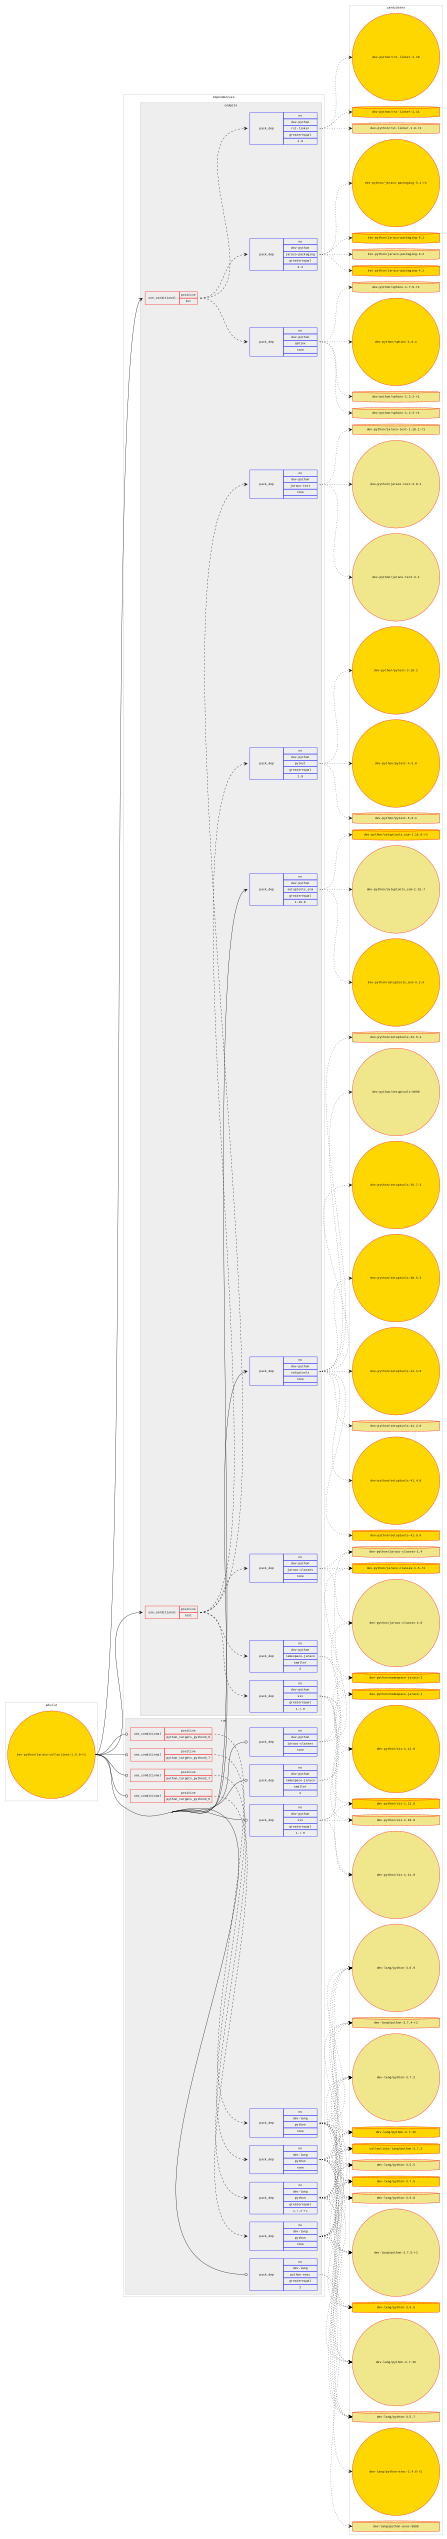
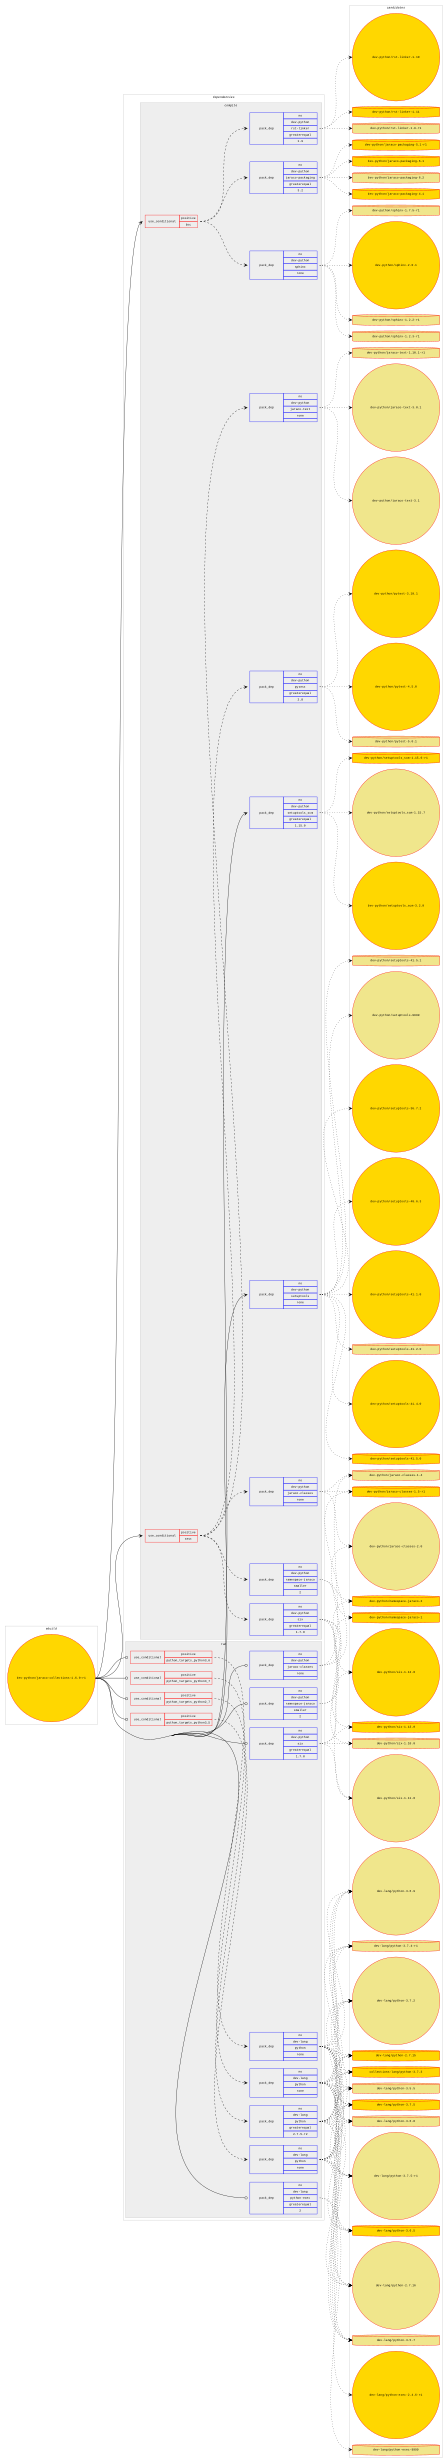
  digraph {
    compound=true
    concentrate=true
    fontname="Liberation Mono"
    fontsize=10
    newrank=true
    rankdir=LR
    ranksep=1.5
    node [color=red fillcolor=gold fontname="Liberation Mono" fontsize=10 shape=cylinder style=filled]
    edge [arrowhead=vee fontname="Liberation Mono" headport=w style=dotted tailport=e weight=100]
    n1 [label="dev-python/jaraco-collections-1.6.0-r1" shape=circle width=4]
    n2 [color=blue label=<<TABLE BORDER="0" CELLBORDER="1" CELLSPACING="0" CELLPADDING="4" WIDTH="220"><TR><TD ROWSPAN="6" CELLPADDING="30">pack_dep</TD></TR><TR><TD WIDTH="110">no</TD></TR><TR><TD>dev-python</TD></TR><TR><TD>jaraco-packaging</TD></TR><TR><TD>greaterequal</TD></TR><TR><TD>3.2</TD></TR></TABLE>> shape=none fillcolor="" style=""]
    n3 [color=blue label=<<TABLE BORDER="0" CELLBORDER="1" CELLSPACING="0" CELLPADDING="4" WIDTH="220"><TR><TD ROWSPAN="6" CELLPADDING="30">pack_dep</TD></TR><TR><TD WIDTH="110">no</TD></TR><TR><TD>dev-python</TD></TR><TR><TD>rst-linker</TD></TR><TR><TD>greaterequal</TD></TR><TR><TD>1.9</TD></TR></TABLE>> shape=none fillcolor="" style=""]
    n4 [color=blue label=<<TABLE BORDER="0" CELLBORDER="1" CELLSPACING="0" CELLPADDING="4" WIDTH="220"><TR><TD ROWSPAN="6" CELLPADDING="30">pack_dep</TD></TR><TR><TD WIDTH="110">no</TD></TR><TR><TD>dev-python</TD></TR><TR><TD>sphinx</TD></TR><TR><TD>none</TD></TR><TR><TD></TD></TR></TABLE>> shape=none fillcolor="" style=""]
    n5 [label=<<TABLE BORDER="0" CELLBORDER="1" CELLSPACING="0" CELLPADDING="4"><TR><TD ROWSPAN="3" CELLPADDING="10">use_conditional</TD></TR><TR><TD>positive</TD></TR><TR><TD>doc</TD></TR></TABLE>> shape=none fillcolor="" style=""]
    n6 [color=blue label=<<TABLE BORDER="0" CELLBORDER="1" CELLSPACING="0" CELLPADDING="4" WIDTH="220"><TR><TD ROWSPAN="6" CELLPADDING="30">pack_dep</TD></TR><TR><TD WIDTH="110">no</TD></TR><TR><TD>dev-python</TD></TR><TR><TD>jaraco-text</TD></TR><TR><TD>none</TD></TR><TR><TD></TD></TR></TABLE>> shape=none fillcolor="" style=""]
    n7 [color=blue label=<<TABLE BORDER="0" CELLBORDER="1" CELLSPACING="0" CELLPADDING="4" WIDTH="220"><TR><TD ROWSPAN="6" CELLPADDING="30">pack_dep</TD></TR><TR><TD WIDTH="110">no</TD></TR><TR><TD>dev-python</TD></TR><TR><TD>namespace-jaraco</TD></TR><TR><TD>smaller</TD></TR><TR><TD>2</TD></TR></TABLE>> shape=none fillcolor="" style=""]
    n8 [color=blue label=<<TABLE BORDER="0" CELLBORDER="1" CELLSPACING="0" CELLPADDING="4" WIDTH="220"><TR><TD ROWSPAN="6" CELLPADDING="30">pack_dep</TD></TR><TR><TD WIDTH="110">no</TD></TR><TR><TD>dev-python</TD></TR><TR><TD>jaraco-classes</TD></TR><TR><TD>none</TD></TR><TR><TD></TD></TR></TABLE>> shape=none fillcolor="" style=""]
    n9 [color=blue label=<<TABLE BORDER="0" CELLBORDER="1" CELLSPACING="0" CELLPADDING="4" WIDTH="220"><TR><TD ROWSPAN="6" CELLPADDING="30">pack_dep</TD></TR><TR><TD WIDTH="110">no</TD></TR><TR><TD>dev-python</TD></TR><TR><TD>six</TD></TR><TR><TD>greaterequal</TD></TR><TR><TD>1.7.0</TD></TR></TABLE>> shape=none fillcolor="" style=""]
    n10 [color=blue label=<<TABLE BORDER="0" CELLBORDER="1" CELLSPACING="0" CELLPADDING="4" WIDTH="220"><TR><TD ROWSPAN="6" CELLPADDING="30">pack_dep</TD></TR><TR><TD WIDTH="110">no</TD></TR><TR><TD>dev-python</TD></TR><TR><TD>pytest</TD></TR><TR><TD>greaterequal</TD></TR><TR><TD>2.8</TD></TR></TABLE>> shape=none fillcolor="" style=""]
    n11 [label=<<TABLE BORDER="0" CELLBORDER="1" CELLSPACING="0" CELLPADDING="4"><TR><TD ROWSPAN="3" CELLPADDING="10">use_conditional</TD></TR><TR><TD>positive</TD></TR><TR><TD>test</TD></TR></TABLE>> shape=none fillcolor="" style=""]
    n12 [color=blue label=<<TABLE BORDER="0" CELLBORDER="1" CELLSPACING="0" CELLPADDING="4" WIDTH="220"><TR><TD ROWSPAN="6" CELLPADDING="30">pack_dep</TD></TR><TR><TD WIDTH="110">no</TD></TR><TR><TD>dev-python</TD></TR><TR><TD>setuptools_scm</TD></TR><TR><TD>greaterequal</TD></TR><TR><TD>1.15.0</TD></TR></TABLE>> shape=none fillcolor="" style=""]
    n13 [color=blue label=<<TABLE BORDER="0" CELLBORDER="1" CELLSPACING="0" CELLPADDING="4" WIDTH="220"><TR><TD ROWSPAN="6" CELLPADDING="30">pack_dep</TD></TR><TR><TD WIDTH="110">no</TD></TR><TR><TD>dev-python</TD></TR><TR><TD>setuptools</TD></TR><TR><TD>none</TD></TR><TR><TD></TD></TR></TABLE>> shape=none fillcolor="" style=""]
    n14 [color=blue label=<<TABLE BORDER="0" CELLBORDER="1" CELLSPACING="0" CELLPADDING="4" WIDTH="220"><TR><TD ROWSPAN="6" CELLPADDING="30">pack_dep</TD></TR><TR><TD WIDTH="110">no</TD></TR><TR><TD>dev-lang</TD></TR><TR><TD>python</TD></TR><TR><TD>greaterequal</TD></TR><TR><TD>2.7.5-r2</TD></TR></TABLE>> shape=none fillcolor="" style=""]
    n15 [label=<<TABLE BORDER="0" CELLBORDER="1" CELLSPACING="0" CELLPADDING="4"><TR><TD ROWSPAN="3" CELLPADDING="10">use_conditional</TD></TR><TR><TD>positive</TD></TR><TR><TD>python_targets_python2_7</TD></TR></TABLE>> shape=none fillcolor="" style=""]
    n16 [color=blue label=<<TABLE BORDER="0" CELLBORDER="1" CELLSPACING="0" CELLPADDING="4" WIDTH="220"><TR><TD ROWSPAN="6" CELLPADDING="30">pack_dep</TD></TR><TR><TD WIDTH="110">no</TD></TR><TR><TD>dev-lang</TD></TR><TR><TD>python</TD></TR><TR><TD>none</TD></TR><TR><TD></TD></TR></TABLE>> shape=none fillcolor="" style=""]
    n17 [label=<<TABLE BORDER="0" CELLBORDER="1" CELLSPACING="0" CELLPADDING="4"><TR><TD ROWSPAN="3" CELLPADDING="10">use_conditional</TD></TR><TR><TD>positive</TD></TR><TR><TD>python_targets_python3_5</TD></TR></TABLE>> shape=none fillcolor="" style=""]
    n18 [color=blue label=<<TABLE BORDER="0" CELLBORDER="1" CELLSPACING="0" CELLPADDING="4" WIDTH="220"><TR><TD ROWSPAN="6" CELLPADDING="30">pack_dep</TD></TR><TR><TD WIDTH="110">no</TD></TR><TR><TD>dev-lang</TD></TR><TR><TD>python</TD></TR><TR><TD>none</TD></TR><TR><TD></TD></TR></TABLE>> shape=none fillcolor="" style=""]
    n19 [label=<<TABLE BORDER="0" CELLBORDER="1" CELLSPACING="0" CELLPADDING="4"><TR><TD ROWSPAN="3" CELLPADDING="10">use_conditional</TD></TR><TR><TD>positive</TD></TR><TR><TD>python_targets_python3_6</TD></TR></TABLE>> shape=none fillcolor="" style=""]
    n20 [color=blue label=<<TABLE BORDER="0" CELLBORDER="1" CELLSPACING="0" CELLPADDING="4" WIDTH="220"><TR><TD ROWSPAN="6" CELLPADDING="30">pack_dep</TD></TR><TR><TD WIDTH="110">no</TD></TR><TR><TD>dev-lang</TD></TR><TR><TD>python</TD></TR><TR><TD>none</TD></TR><TR><TD></TD></TR></TABLE>> shape=none fillcolor="" style=""]
    n21 [label=<<TABLE BORDER="0" CELLBORDER="1" CELLSPACING="0" CELLPADDING="4"><TR><TD ROWSPAN="3" CELLPADDING="10">use_conditional</TD></TR><TR><TD>positive</TD></TR><TR><TD>python_targets_python3_7</TD></TR></TABLE>> shape=none fillcolor="" style=""]
    n22 [color=blue label=<<TABLE BORDER="0" CELLBORDER="1" CELLSPACING="0" CELLPADDING="4" WIDTH="220"><TR><TD ROWSPAN="6" CELLPADDING="30">pack_dep</TD></TR><TR><TD WIDTH="110">no</TD></TR><TR><TD>dev-lang</TD></TR><TR><TD>python-exec</TD></TR><TR><TD>greaterequal</TD></TR><TR><TD>2</TD></TR></TABLE>> shape=none fillcolor="" style=""]
    n23 [color=blue label=<<TABLE BORDER="0" CELLBORDER="1" CELLSPACING="0" CELLPADDING="4" WIDTH="220"><TR><TD ROWSPAN="6" CELLPADDING="30">pack_dep</TD></TR><TR><TD WIDTH="110">no</TD></TR><TR><TD>dev-python</TD></TR><TR><TD>jaraco-classes</TD></TR><TR><TD>none</TD></TR><TR><TD></TD></TR></TABLE>> shape=none fillcolor="" style=""]
    n24 [color=blue label=<<TABLE BORDER="0" CELLBORDER="1" CELLSPACING="0" CELLPADDING="4" WIDTH="220"><TR><TD ROWSPAN="6" CELLPADDING="30">pack_dep</TD></TR><TR><TD WIDTH="110">no</TD></TR><TR><TD>dev-python</TD></TR><TR><TD>namespace-jaraco</TD></TR><TR><TD>smaller</TD></TR><TR><TD>2</TD></TR></TABLE>> shape=none fillcolor="" style=""]
    n25 [color=blue label=<<TABLE BORDER="0" CELLBORDER="1" CELLSPACING="0" CELLPADDING="4" WIDTH="220"><TR><TD ROWSPAN="6" CELLPADDING="30">pack_dep</TD></TR><TR><TD WIDTH="110">no</TD></TR><TR><TD>dev-python</TD></TR><TR><TD>six</TD></TR><TR><TD>greaterequal</TD></TR><TR><TD>1.7.0</TD></TR></TABLE>> shape=none fillcolor="" style=""]
    n26 [label="dev-python/jaraco-packaging-4.1" width=4]
-   n27 [label="dev-python/jaraco-packaging-5.1-r1" shape=circle width=4]
+   n27 [label="dev-python/jaraco-packaging-5.1-r1" width=4]
    n28 [label="dev-python/jaraco-packaging-6.1" width=4]
    n29 [fillcolor=khaki label="dev-python/jaraco-packaging-6.2" width=4]
    n30 [label="dev-python/rst-linker-1.10" shape=circle width=4]
    n31 [label="dev-python/rst-linker-1.11" width=4]
    n32 [fillcolor=khaki label="dev-python/rst-linker-1.9-r1" width=4]
    n33 [fillcolor=khaki label="dev-python/sphinx-1.2.2-r1" width=4]
    n34 [fillcolor=khaki label="dev-python/sphinx-1.2.3-r1" width=4]
    n35 [fillcolor=khaki label="dev-python/sphinx-1.7.5-r1" width=4]
    n36 [label="dev-python/sphinx-2.0.1" shape=circle width=4]
    n37 [fillcolor=khaki label="dev-python/jaraco-text-1.10.1-r1" width=4]
    n38 [fillcolor=khaki label="dev-python/jaraco-text-3.0.1" shape=circle width=4]
    n39 [fillcolor=khaki label="dev-python/jaraco-text-3.1" shape=circle width=4]
    n40 [label="dev-python/namespace-jaraco-1" width=4]
    n41 [label="dev-python/namespace-jaraco-2" width=4]
    n42 [fillcolor=khaki label="dev-python/jaraco-classes-1.4" width=4]
    n43 [label="dev-python/jaraco-classes-1.5-r1" width=4]
    n44 [fillcolor=khaki label="dev-python/jaraco-classes-2.0" shape=circle width=4]
    n45 [fillcolor=khaki label="dev-python/six-1.10.0" width=4]
    n46 [fillcolor=khaki label="dev-python/six-1.11.0" shape=circle width=4]
    n47 [label="dev-python/six-1.12.0" shape=circle width=4]
    n48 [label="dev-python/six-1.13.0" width=4]
    n49 [label="dev-python/pytest-3.10.1" shape=circle width=4]
    n50 [label="dev-python/pytest-4.5.0" shape=circle width=4]
    n51 [fillcolor=khaki label="dev-python/pytest-5.0.1" width=4]
    n52 [label="dev-python/setuptools-36.7.2" shape=circle width=4]
    n53 [label="dev-python/setuptools-40.6.3" shape=circle width=4]
    n54 [label="dev-python/setuptools-41.1.0" shape=circle width=4]
    n55 [fillcolor=khaki label="dev-python/setuptools-41.2.0" width=4]
    n56 [label="dev-python/setuptools-41.4.0" shape=circle width=4]
    n57 [label="dev-python/setuptools-41.5.0" width=4]
    n58 [fillcolor=khaki label="dev-python/setuptools-41.5.1" width=4]
    n59 [fillcolor=khaki label="dev-python/setuptools-9999" shape=circle width=4]
    n60 [label="dev-python/setuptools_scm-1.15.6-r1" width=4]
    n61 [fillcolor=khaki label="dev-python/setuptools_scm-1.15.7" shape=circle width=4]
    n62 [label="dev-python/setuptools_scm-3.2.0" shape=circle width=4]
    n63 [label="dev-lang/python-2.7.15" width=4]
    n64 [fillcolor=khaki label="dev-lang/python-2.7.16" shape=circle width=4]
    n65 [fillcolor=khaki label="dev-lang/python-3.5.5" width=4]
    n66 [fillcolor=khaki label="dev-lang/python-3.5.7" width=4]
    n67 [label="dev-lang/python-3.6.5" width=4]
    n68 [fillcolor=khaki label="dev-lang/python-3.6.8" width=4]
    n69 [fillcolor=khaki label="dev-lang/python-3.6.9" shape=circle width=4]
    n70 [fillcolor=khaki label="dev-lang/python-3.7.2" shape=circle width=4]
    n71 [label="collections-lang/python-3.7.3" width=4]
    n72 [fillcolor=khaki label="dev-lang/python-3.7.4-r1" width=4]
    n73 [label="dev-lang/python-3.7.5" width=4]
    n74 [fillcolor=khaki label="dev-lang/python-3.7.5-r1" shape=circle width=4]
    n75 [label="dev-lang/python-exec-2.4.6-r1" shape=circle width=4]
    n76 [fillcolor=khaki label="dev-lang/python-exec-9999" width=4]
    subgraph cluster_1 {
      color=gray
      label=<<i>dependencies</i>>
      subgraph cluster_2 {
        color=gray
        fillcolor="#eeeeee"
        label=<<i>compile</i>>
        style=filled
        subgraph sub_3 {
          color=gray
          fillcolor="#eeeeee"
          label=<<i>compile</i>>
          style=filled
          n5
          subgraph sub_4 {
            color=gray
            fillcolor="#eeeeee"
            label=<<i>compile</i>>
            style=filled
            n2
          }
          subgraph sub_5 {
            color=gray
            fillcolor="#eeeeee"
            label=<<i>compile</i>>
            style=filled
            n3
          }
          subgraph sub_6 {
            color=gray
            fillcolor="#eeeeee"
            label=<<i>compile</i>>
            style=filled
            n4
          }
        }
        subgraph sub_7 {
          color=gray
          fillcolor="#eeeeee"
          label=<<i>compile</i>>
          style=filled
          n11
          subgraph sub_8 {
            color=gray
            fillcolor="#eeeeee"
            label=<<i>compile</i>>
            style=filled
            n6
          }
          subgraph sub_9 {
            color=gray
            fillcolor="#eeeeee"
            label=<<i>compile</i>>
            style=filled
            n7
          }
          subgraph sub_10 {
            color=gray
            fillcolor="#eeeeee"
            label=<<i>compile</i>>
            style=filled
            n8
          }
          subgraph sub_11 {
            color=gray
            fillcolor="#eeeeee"
            label=<<i>compile</i>>
            style=filled
            n9
          }
          subgraph sub_12 {
            color=gray
            fillcolor="#eeeeee"
            label=<<i>compile</i>>
            style=filled
            n10
          }
        }
        subgraph sub_13 {
          color=gray
          fillcolor="#eeeeee"
          label=<<i>compile</i>>
          style=filled
          n12
        }
        subgraph sub_14 {
          color=gray
          fillcolor="#eeeeee"
          label=<<i>compile</i>>
          style=filled
          n13
        }
      }
      subgraph cluster_15 {
        color=gray
        fillcolor="#eeeeee"
        label=<<i>compile and run</i>>
        style=filled
      }
      subgraph cluster_16 {
        color=gray
        fillcolor="#eeeeee"
        label=<<i>run</i>>
        style=filled
        subgraph sub_17 {
          color=gray
          fillcolor="#eeeeee"
          label=<<i>run</i>>
          style=filled
          n15
          subgraph sub_18 {
            color=gray
            fillcolor="#eeeeee"
            label=<<i>run</i>>
            style=filled
            n14
          }
        }
        subgraph sub_19 {
          color=gray
          fillcolor="#eeeeee"
          label=<<i>run</i>>
          style=filled
          n17
          subgraph sub_20 {
            color=gray
            fillcolor="#eeeeee"
            label=<<i>run</i>>
            style=filled
            n16
          }
        }
        subgraph sub_21 {
          color=gray
          fillcolor="#eeeeee"
          label=<<i>run</i>>
          style=filled
          n19
          subgraph sub_22 {
            color=gray
            fillcolor="#eeeeee"
            label=<<i>run</i>>
            style=filled
            n18
          }
        }
        subgraph sub_23 {
          color=gray
          fillcolor="#eeeeee"
          label=<<i>run</i>>
          style=filled
          n21
          subgraph sub_24 {
            color=gray
            fillcolor="#eeeeee"
            label=<<i>run</i>>
            style=filled
            n20
          }
        }
        subgraph sub_25 {
          color=gray
          fillcolor="#eeeeee"
          label=<<i>run</i>>
          style=filled
          n22
        }
        subgraph sub_26 {
          color=gray
          fillcolor="#eeeeee"
          label=<<i>run</i>>
          style=filled
          n23
        }
        subgraph sub_27 {
          color=gray
          fillcolor="#eeeeee"
          label=<<i>run</i>>
          style=filled
          n24
        }
        subgraph sub_28 {
          color=gray
          fillcolor="#eeeeee"
          label=<<i>run</i>>
          style=filled
          n25
        }
      }
    }
    subgraph cluster_29 {
      color=gray
      label=<<i>ebuild</i>>
      rank=same
      n1
    }
    subgraph cluster_30 {
      color=gray
      label=<<i>candidates</i>>
      rank=same
      subgraph sub_31 {
        color=black
        label=<<i>candidates</i>>
        nodesep=1
        rank=same
        n26
        n27
        n28
        n29
      }
      subgraph sub_32 {
        color=black
        label=<<i>candidates</i>>
        nodesep=1
        rank=same
        n30
        n31
        n32
      }
      subgraph sub_33 {
        color=black
        label=<<i>candidates</i>>
        nodesep=1
        rank=same
        n33
        n34
        n35
        n36
      }
      subgraph sub_34 {
        color=black
        label=<<i>candidates</i>>
        nodesep=1
        rank=same
        n37
        n38
        n39
      }
      subgraph sub_35 {
        color=black
        label=<<i>candidates</i>>
        nodesep=1
        rank=same
        n40
        n41
      }
      subgraph sub_36 {
        color=black
        label=<<i>candidates</i>>
        nodesep=1
        rank=same
        n42
        n43
        n44
      }
      subgraph sub_37 {
        color=black
        label=<<i>candidates</i>>
        nodesep=1
        rank=same
        n45
        n46
        n47
        n48
      }
      subgraph sub_38 {
        color=black
        label=<<i>candidates</i>>
        nodesep=1
        rank=same
        n49
        n50
        n51
      }
      subgraph sub_39 {
        color=black
        label=<<i>candidates</i>>
        nodesep=1
        rank=same
        n52
        n53
        n54
        n55
        n56
        n57
        n58
        n59
      }
      subgraph sub_40 {
        color=black
        label=<<i>candidates</i>>
        nodesep=1
        rank=same
        n60
        n61
        n62
      }
      subgraph sub_41 {
        color=black
        label=<<i>candidates</i>>
        nodesep=1
        rank=same
        n63
        n64
        n65
        n66
        n67
        n68
        n69
        n70
        n71
        n72
        n73
        n74
      }
      subgraph sub_42 {
        color=black
        label=<<i>candidates</i>>
        nodesep=1
        rank=same
        n63
        n64
        n65
        n66
        n67
        n68
        n69
        n70
        n71
        n72
        n73
        n74
      }
      subgraph sub_43 {
        color=black
        label=<<i>candidates</i>>
        nodesep=1
        rank=same
        n63
        n64
        n65
        n66
        n67
        n68
        n69
        n70
        n71
        n72
        n73
        n74
      }
      subgraph sub_44 {
        color=black
        label=<<i>candidates</i>>
        nodesep=1
        rank=same
        n63
        n64
        n65
        n66
        n67
        n68
        n69
        n70
        n71
        n72
        n73
        n74
      }
      subgraph sub_45 {
        color=black
        label=<<i>candidates</i>>
        nodesep=1
        rank=same
        n75
        n76
      }
      subgraph sub_46 {
        color=black
        label=<<i>candidates</i>>
        nodesep=1
        rank=same
        n42
        n43
        n44
      }
      subgraph sub_47 {
        color=black
        label=<<i>candidates</i>>
        nodesep=1
        rank=same
        n40
        n41
      }
      subgraph sub_48 {
        color=black
        label=<<i>candidates</i>>
        nodesep=1
        rank=same
        n45
        n46
        n47
        n48
      }
    }
    n1 -> n5 [style=solid weight=20]
    n1 -> n11 [style=solid weight=20]
    n1 -> n12 [style=solid weight=20]
    n1 -> n13 [style=solid weight=20]
    n1 -> n15 [arrowhead=odot style=solid weight=20]
    n1 -> n17 [arrowhead=odot style=solid weight=20]
    n1 -> n19 [arrowhead=odot style=solid weight=20]
    n1 -> n21 [arrowhead=odot style=solid weight=20]
    n1 -> n22 [arrowhead=odot style=solid weight=20]
    n1 -> n23 [arrowhead=odot style=solid weight=20]
    n1 -> n24 [arrowhead=odot style=solid weight=20]
    n1 -> n25 [arrowhead=odot style=solid weight=20]
    n2 -> n26
    n2 -> n27
    n2 -> n28
    n2 -> n29
    n3 -> n30
    n3 -> n31
    n3 -> n32
    n4 -> n33
    n4 -> n34
    n4 -> n35
    n4 -> n36
    n5 -> n2 [style=dashed weight=20]
    n5 -> n3 [style=dashed weight=20]
    n5 -> n4 [style=dashed weight=20]
    n6 -> n37
    n6 -> n38
    n6 -> n39
    n7 -> n40
    n7 -> n41
    n8 -> n42
    n8 -> n43
    n8 -> n44
    n9 -> n45
    n9 -> n46
    n9 -> n47
    n9 -> n48
    n10 -> n49
    n10 -> n50
    n10 -> n51
    n11 -> n6 [style=dashed weight=20]
    n11 -> n7 [style=dashed weight=20]
    n11 -> n8 [style=dashed weight=20]
    n11 -> n9 [style=dashed weight=20]
    n11 -> n10 [style=dashed weight=20]
    n12 -> n60
    n12 -> n61
    n12 -> n62
    n13 -> n52
    n13 -> n53
    n13 -> n54
    n13 -> n55
    n13 -> n56
    n13 -> n57
    n13 -> n58
    n13 -> n59
    n14 -> n63
    n14 -> n64
    n14 -> n65
    n14 -> n66
    n14 -> n67
    n14 -> n68
    n14 -> n69
    n14 -> n70
    n14 -> n71
    n14 -> n72
    n14 -> n73
    n14 -> n74
    n15 -> n14 [style=dashed weight=20]
    n16 -> n63
    n16 -> n64
    n16 -> n65
    n16 -> n66
    n16 -> n67
    n16 -> n68
    n16 -> n69
    n16 -> n70
    n16 -> n71
    n16 -> n72
    n16 -> n73
    n16 -> n74
    n17 -> n16 [style=dashed weight=20]
    n18 -> n63
    n18 -> n64
    n18 -> n65
    n18 -> n66
    n18 -> n67
    n18 -> n68
    n18 -> n69
    n18 -> n70
    n18 -> n71
    n18 -> n72
    n18 -> n73
    n18 -> n74
    n19 -> n18 [style=dashed weight=20]
    n20 -> n63
    n20 -> n64
    n20 -> n65
    n20 -> n66
    n20 -> n67
    n20 -> n68
    n20 -> n69
    n20 -> n70
    n20 -> n71
    n20 -> n72
    n20 -> n73
    n20 -> n74
    n21 -> n20 [style=dashed weight=20]
    n22 -> n75
    n22 -> n76
    n23 -> n42
    n23 -> n43
    n23 -> n44
    n24 -> n40
    n24 -> n41
    n25 -> n45
    n25 -> n46
    n25 -> n47
    n25 -> n48
  }
